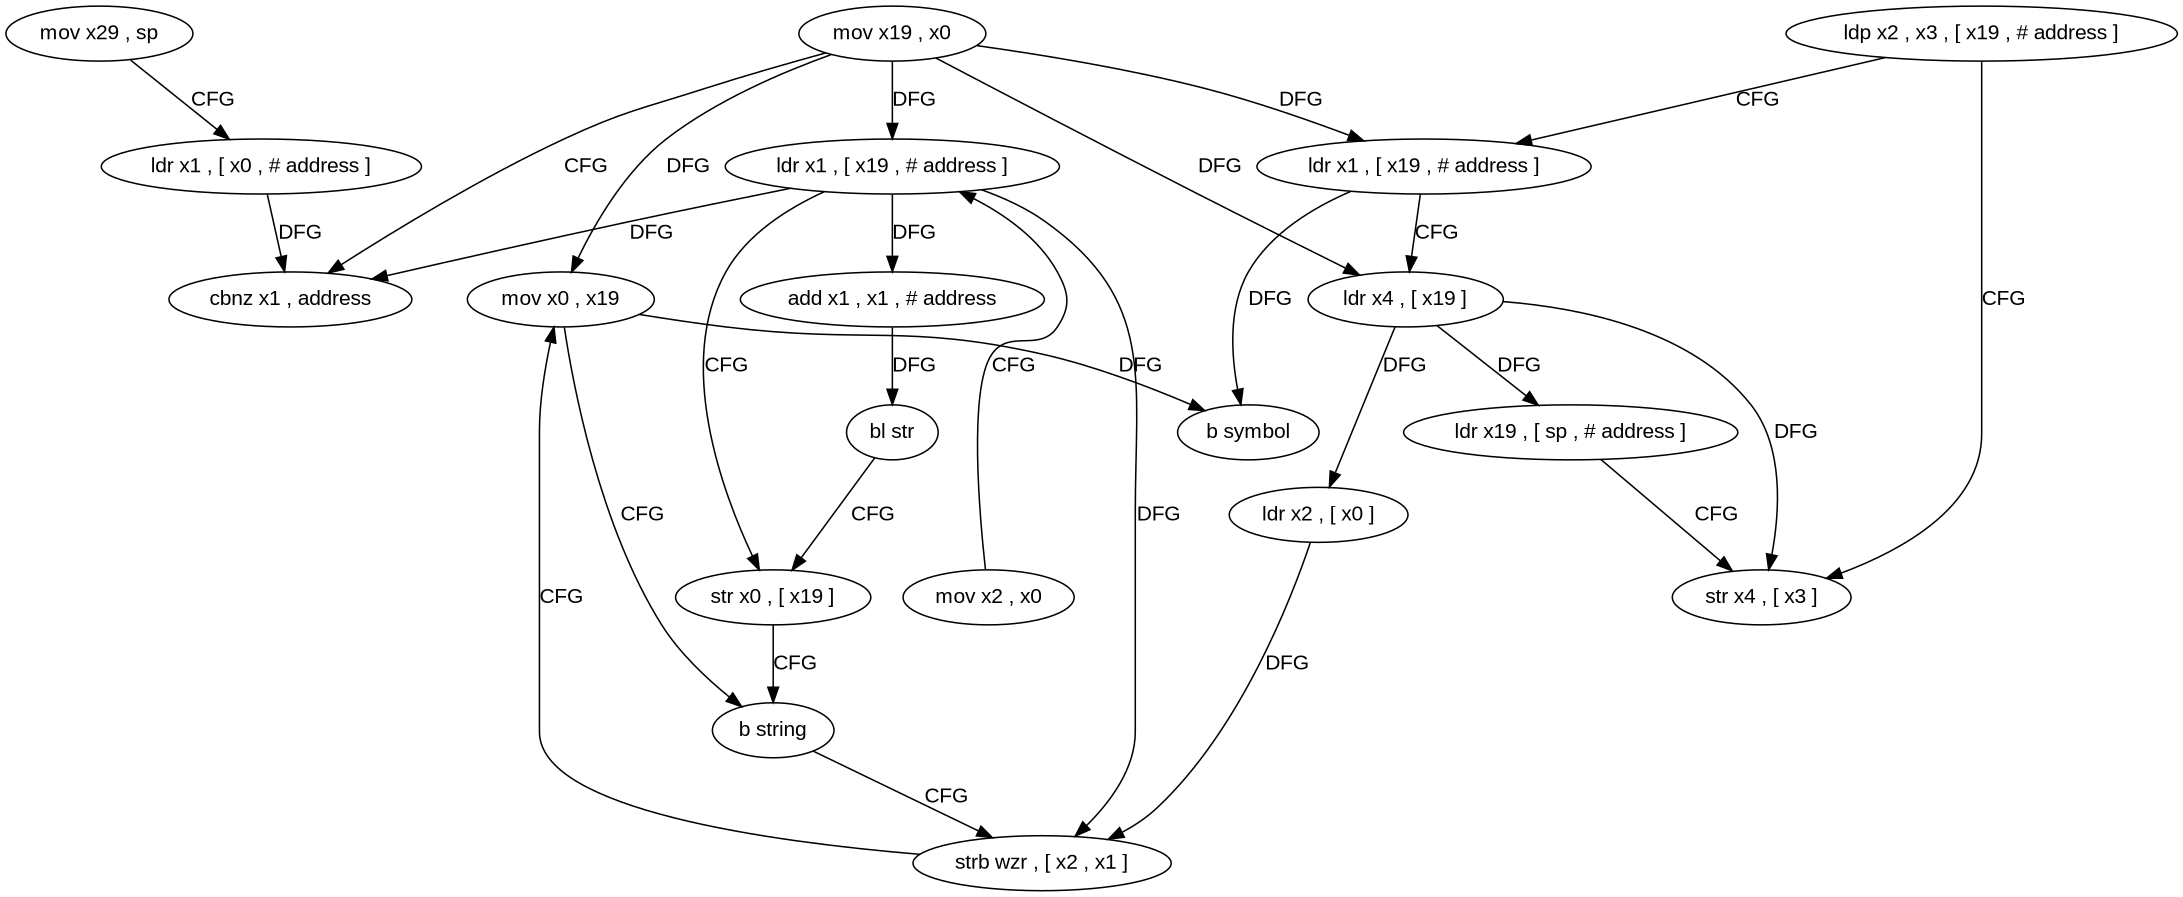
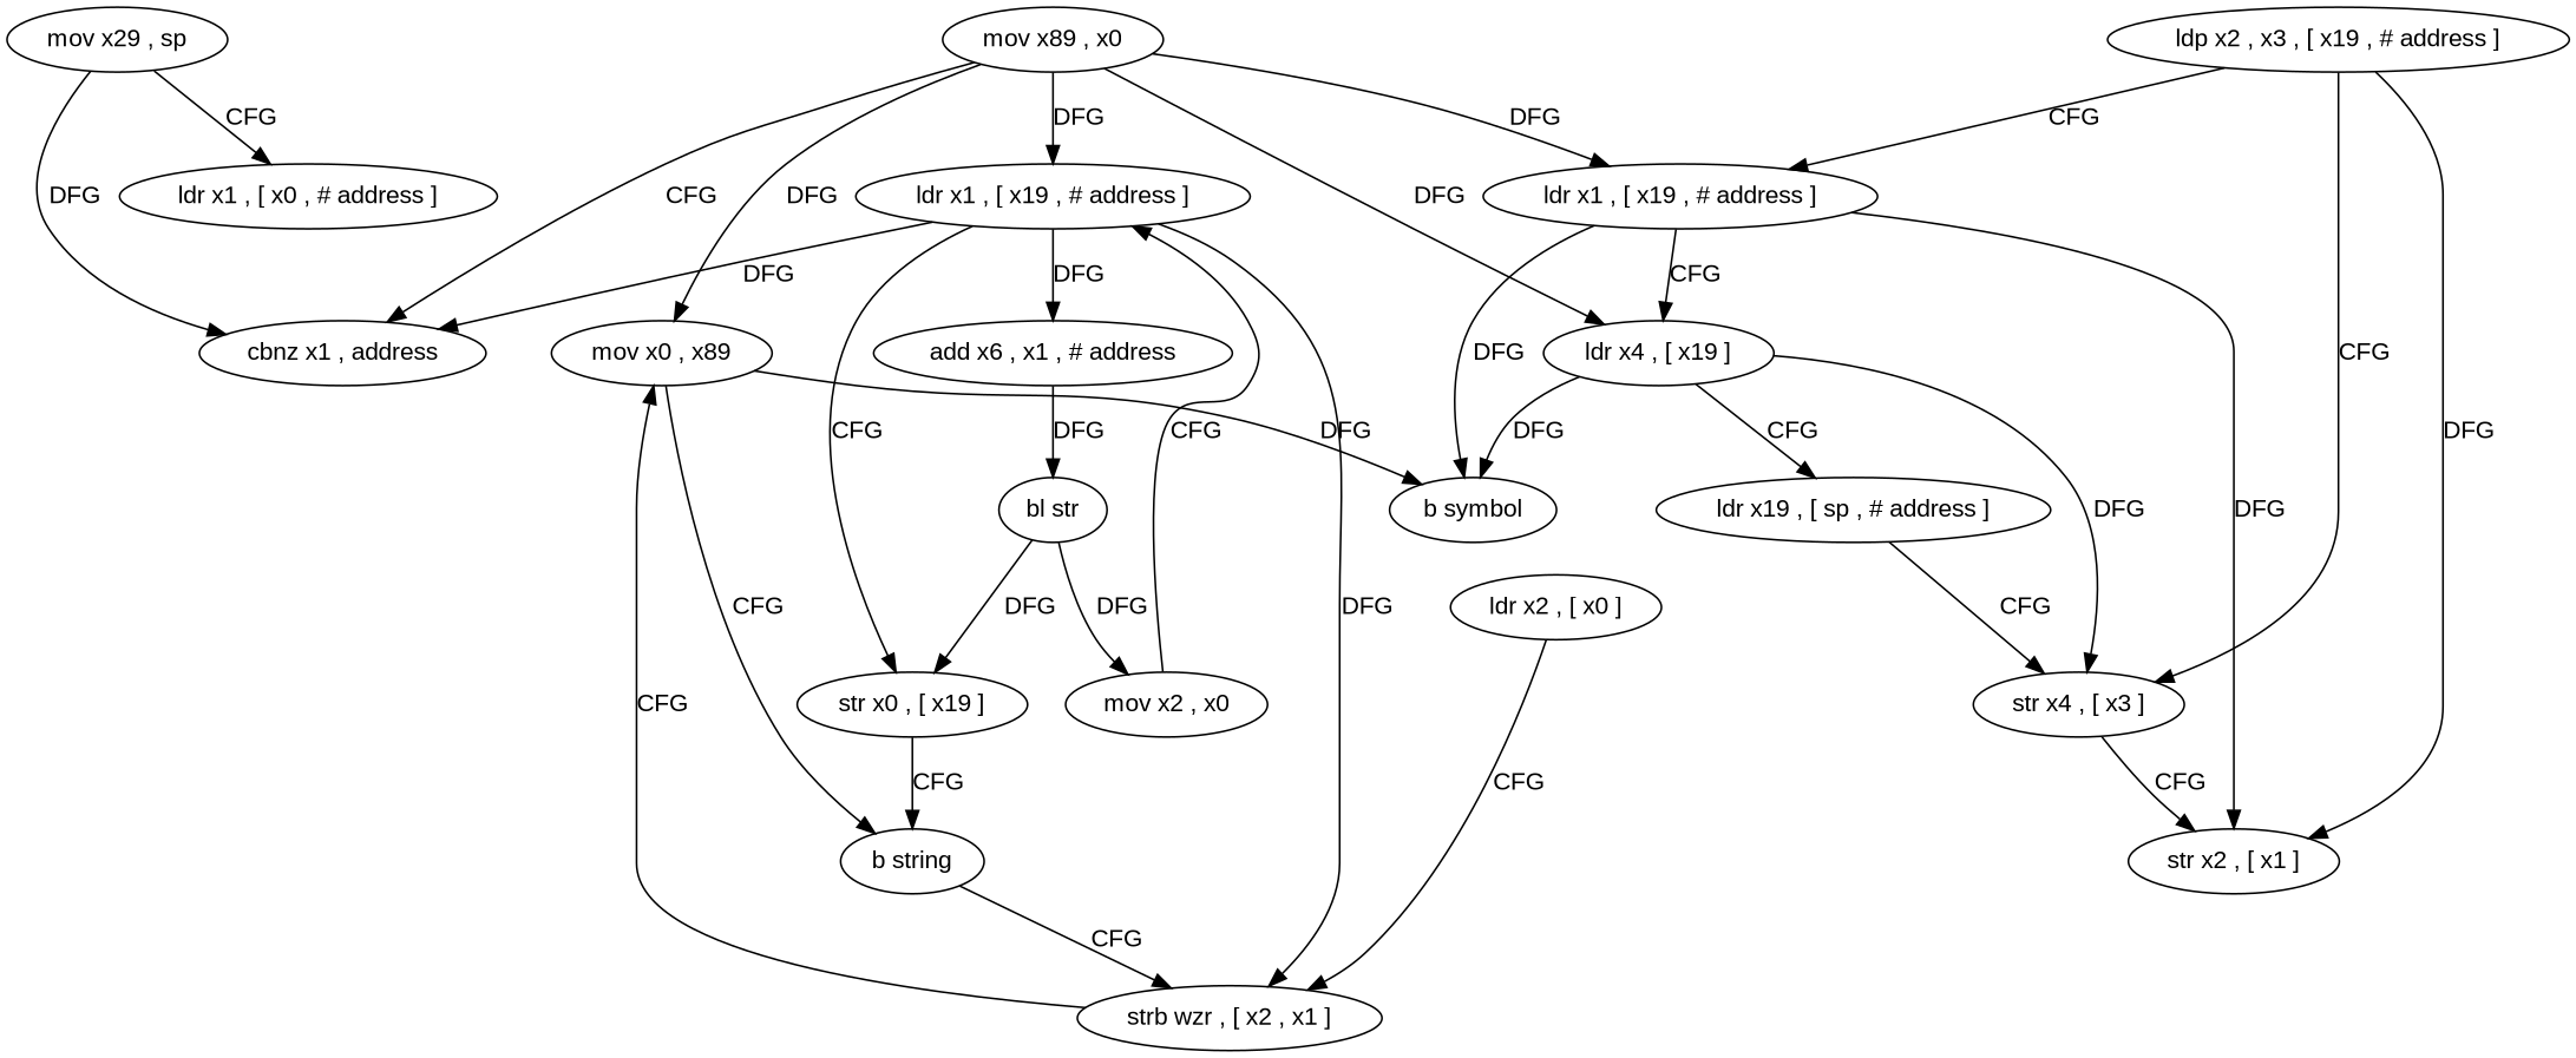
  digraph {
    fontname="Liberation Sans"
    node [fontname="Liberation Sans"]
    edge [fontname="Liberation Sans"]
    n1 [label="mov x29 , sp"]
    n2 [label="ldr x1 , [ x0 , # address ]"]
    n3 [label="cbnz x1 , address"]
-   n4 [label="add x1 , x1 , # address"]
+   n4 [label="add x6 , x1 , # address"]
    n5 [label="bl str"]
    n6 [label="strb wzr , [ x2 , x1 ]"]
-   n7 [label="mov x0 , x19"]
-   n8 [label="mov x19 , x0"]
+   n7 [label="mov x0 , x89"]
+   n8 [label="mov x89 , x0"]
    n9 [label="ldr x1 , [ x19 , # address ]"]
    n10 [label="ldr x1 , [ x19 , # address ]"]
    n11 [label="ldr x4 , [ x19 ]"]
    n12 [label="str x0 , [ x19 ]"]
    n13 [label="b string"]
    n14 [label="b symbol"]
    n15 [label="ldp x2 , x3 , [ x19 , # address ]"]
    n16 [label="str x4 , [ x3 ]"]
+   n17 [label="str x2 , [ x1 ]"]
    n18 [label="ldr x19 , [ sp , # address ]"]
    n19 [label="ldr x2 , [ x0 ]"]
    n20 [label="mov x2 , x0"]
    n1 -> n2 [label=CFG]
-   n2 -> n3 [label=DFG]
+   n1 -> n3 [label=DFG]
    n4 -> n5 [label=DFG]
-   n5 -> n12 [label=CFG]
+   n5 -> n12 [label=DFG]
+   n5 -> n20 [label=DFG]
    n6 -> n7 [label=CFG]
    n7 -> n13 [label=CFG]
    n7 -> n14 [label=DFG]
    n8 -> n3 [label=CFG]
    n8 -> n7 [label=DFG]
    n8 -> n9 [label=DFG]
    n8 -> n10 [label=DFG]
    n8 -> n11 [label=DFG]
    n9 -> n3 [label=DFG]
    n9 -> n4 [label=DFG]
    n9 -> n6 [label=DFG]
    n9 -> n12 [label=CFG]
    n10 -> n11 [label=CFG]
    n10 -> n14 [label=DFG]
-   n11 -> n19 [label=DFG]
+   n10 -> n17 [label=DFG]
+   n11 -> n14 [label=DFG]
    n11 -> n16 [label=DFG]
-   n11 -> n18 [label=DFG]
+   n11 -> n18 [label=CFG]
    n12 -> n13 [label=CFG]
    n13 -> n6 [label=CFG]
    n15 -> n10 [label=CFG]
    n15 -> n16 [label=CFG]
+   n15 -> n17 [label=DFG]
+   n16 -> n17 [label=CFG]
    n18 -> n16 [label=CFG]
-   n19 -> n6 [label=DFG]
+   n19 -> n6 [label=CFG]
    n20 -> n9 [label=CFG]
  }
